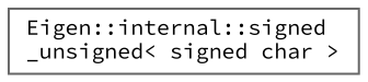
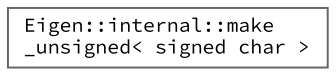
  digraph {
    rankdir=TB
    fontname="Source Code Pro"
-   n1 [color=grey40 fillcolor=white fontname="Source Code Pro" fontsize=10 height=0.2 label="Eigen::internal::signed\l_unsigned\< signed char \>" shape=box style=filled width=0.4]
+   n1 [color=grey40 fillcolor=white fontname="Source Code Pro" fontsize=10 height=0.2 label="Eigen::internal::make\l_unsigned\< signed char \>" shape=box style=filled width=0.4]
  }
